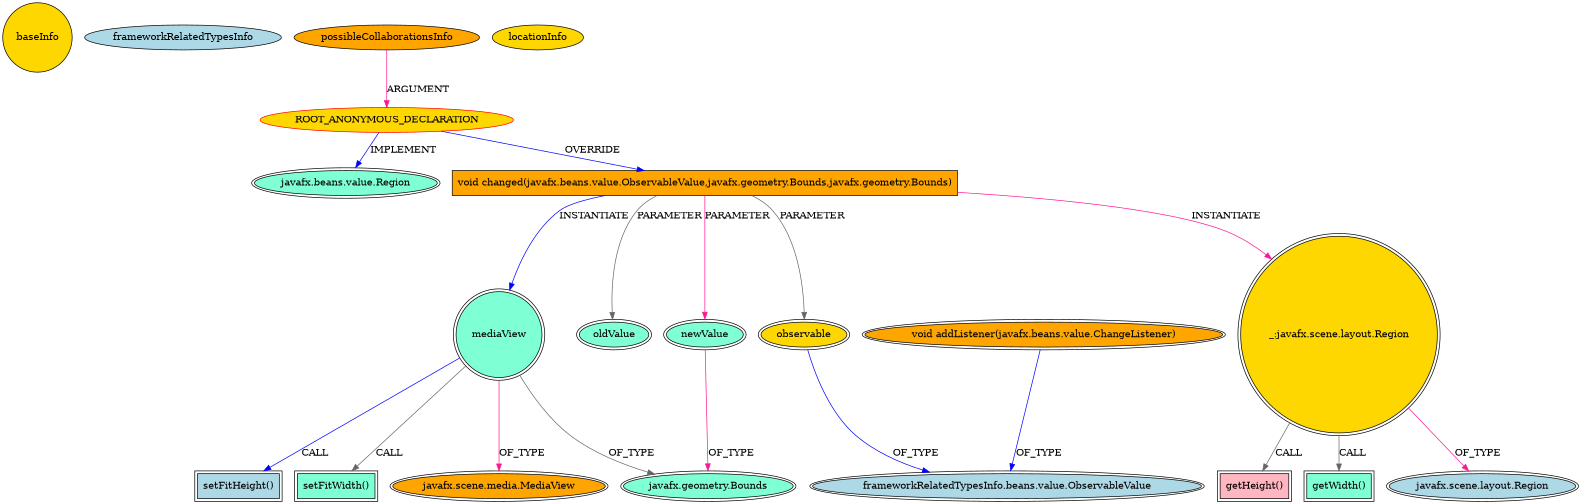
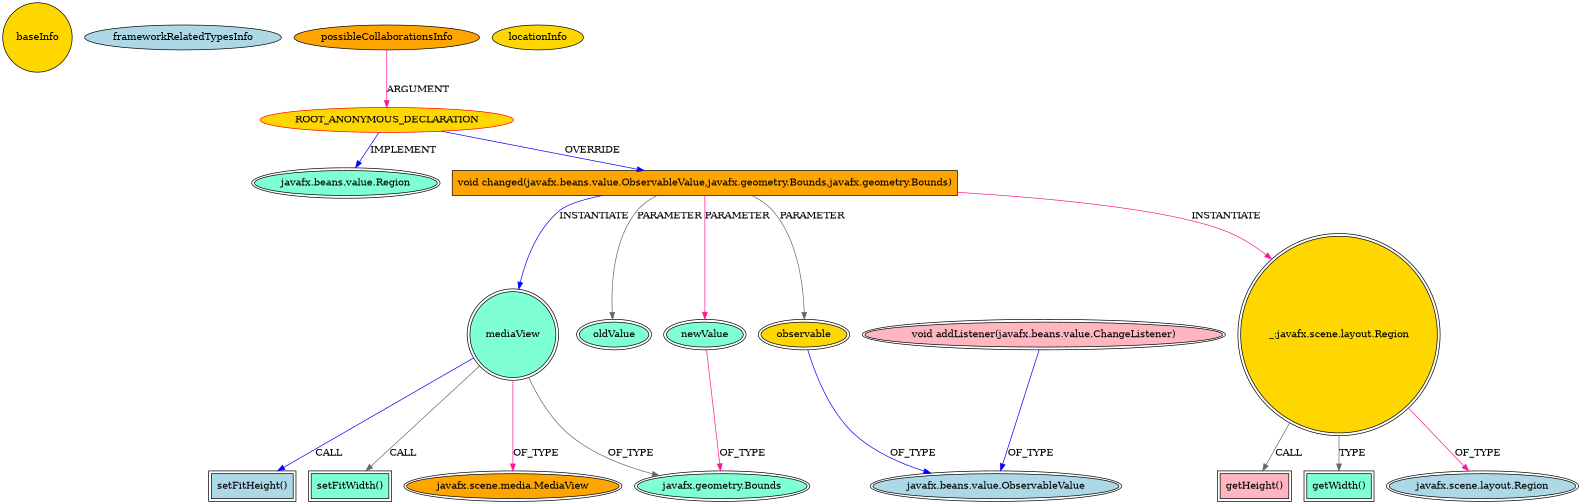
  digraph {
    node [fillcolor=aquamarine style=filled isFrameworkType=true peripheries=2]
    edge [color=deeppink]
    baseInfo [category=extension_graph fillcolor=gold graphId=3629 isAnonymous=true possibleRelation=false shape=circle isFrameworkType="" peripheries=""]
    frameworkRelatedTypesInfo [0="javafx.beans.value.ChangeListener" fillcolor=lightblue isFrameworkType="" peripheries=""]
    possibleCollaborationsInfo [fillcolor=orange isFrameworkType="" peripheries=""]
    n4 [color=red fillcolor=gold isFrameworkType=false label=ROOT_ANONYMOUS_DECLARATION vertexType=ROOT_ANONYMOUS_DECLARATION peripheries=""]
    locationInfo [contextSignature="void initialize()" filePath="/miamidade-spook-detector/spook-detector-master/src/gov/miamidade/mediaviewer/MediaViewerPane.java" fillcolor=gold graphId=3629 projectName="miamidade-spook-detector" isFrameworkType="" peripheries=""]
    n6 [label="javafx.beans.value.Region" vertexType=FRAMEWORK_INTERFACE_TYPE]
    n7 [fillcolor=orange isFrameworkType=false label="void changed(javafx.beans.value.ObservableValue,javafx.geometry.Bounds,javafx.geometry.Bounds)" shape=box vertexType=OVERRIDING_METHOD_DECLARATION peripheries=""]
    n8 [fillcolor=gold label=observable vertexType=PARAMETER_DECLARATION]
    n9 [label=oldValue vertexType=PARAMETER_DECLARATION]
    n10 [label=newValue vertexType=PARAMETER_DECLARATION]
    n11 [label=mediaView shape=circle vertexType=VARIABLE_EXPRESION]
    n12 [fillcolor=gold label="_:javafx.scene.layout.Region" shape=circle vertexType=VARIABLE_EXPRESION]
-   n13 [fillcolor=orange label="void addListener(javafx.beans.value.ChangeListener)" vertexType=OUTSIDE_CALL]
-   n14 [fillcolor=lightblue label="frameworkRelatedTypesInfo.beans.value.ObservableValue" vertexType=FRAMEWORK_INTERFACE_TYPE]
+   n13 [fillcolor=lightpink label="void addListener(javafx.beans.value.ChangeListener)" vertexType=OUTSIDE_CALL]
+   n14 [fillcolor=lightblue label="javafx.beans.value.ObservableValue" vertexType=FRAMEWORK_INTERFACE_TYPE]
    n15 [label="javafx.geometry.Bounds" vertexType=FRAMEWORK_CLASS_TYPE]
    n16 [fillcolor=orange label="javafx.scene.media.MediaView" vertexType=FRAMEWORK_CLASS_TYPE]
    n17 [fillcolor=lightblue label="setFitHeight()" shape=box vertexType=INSIDE_CALL]
    n18 [label="setFitWidth()" shape=box vertexType=INSIDE_CALL]
    n19 [fillcolor=lightblue label="javafx.scene.layout.Region" vertexType=FRAMEWORK_CLASS_TYPE]
    n20 [fillcolor=lightpink label="getHeight()" shape=box vertexType=INSIDE_CALL]
    n21 [label="getWidth()" shape=box vertexType=INSIDE_CALL]
    possibleCollaborationsInfo -> n4 [label=ARGUMENT]
    n4 -> n6 [color=blue label=IMPLEMENT]
    n4 -> n7 [color=blue label=OVERRIDE]
    n7 -> n8 [color=gray40 label=PARAMETER]
    n7 -> n9 [color=gray40 label=PARAMETER]
    n7 -> n10 [label=PARAMETER]
    n7 -> n11 [color=blue label=INSTANTIATE]
    n7 -> n12 [label=INSTANTIATE]
    n8 -> n14 [color=blue label=OF_TYPE]
    n10 -> n15 [label=OF_TYPE]
    n11 -> n15 [color=gray40 label=OF_TYPE]
    n11 -> n16 [label=OF_TYPE]
    n11 -> n17 [color=blue label=CALL]
    n11 -> n18 [color=gray40 label=CALL]
    n12 -> n19 [label=OF_TYPE]
    n12 -> n20 [color=gray40 label=CALL]
-   n12 -> n21 [color=gray40 label=CALL]
+   n12 -> n21 [color=gray40 label=TYPE]
    n13 -> n14 [color=blue label=OF_TYPE]
  }
